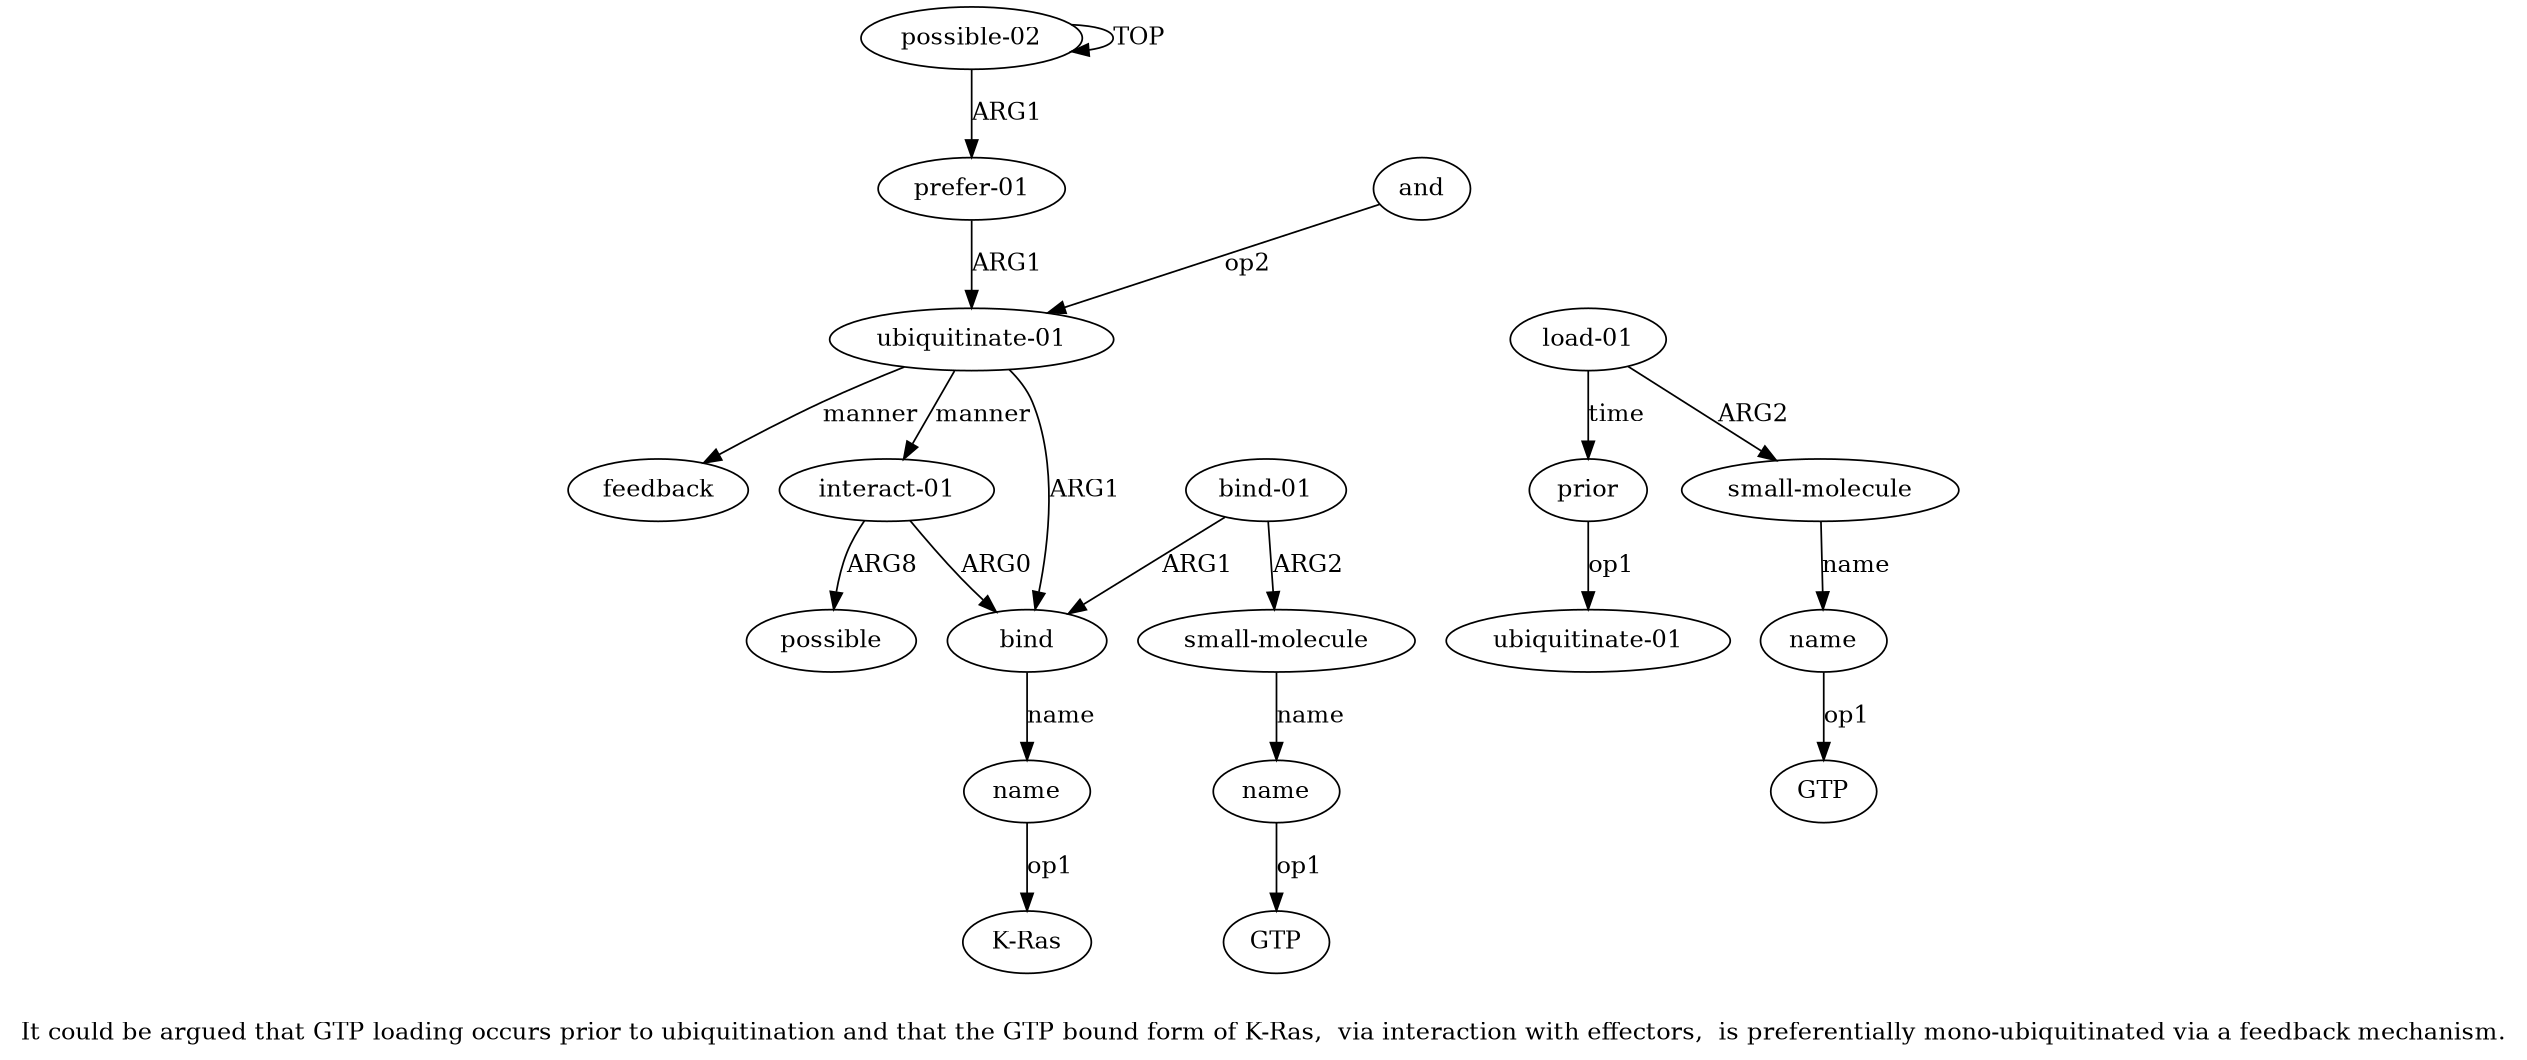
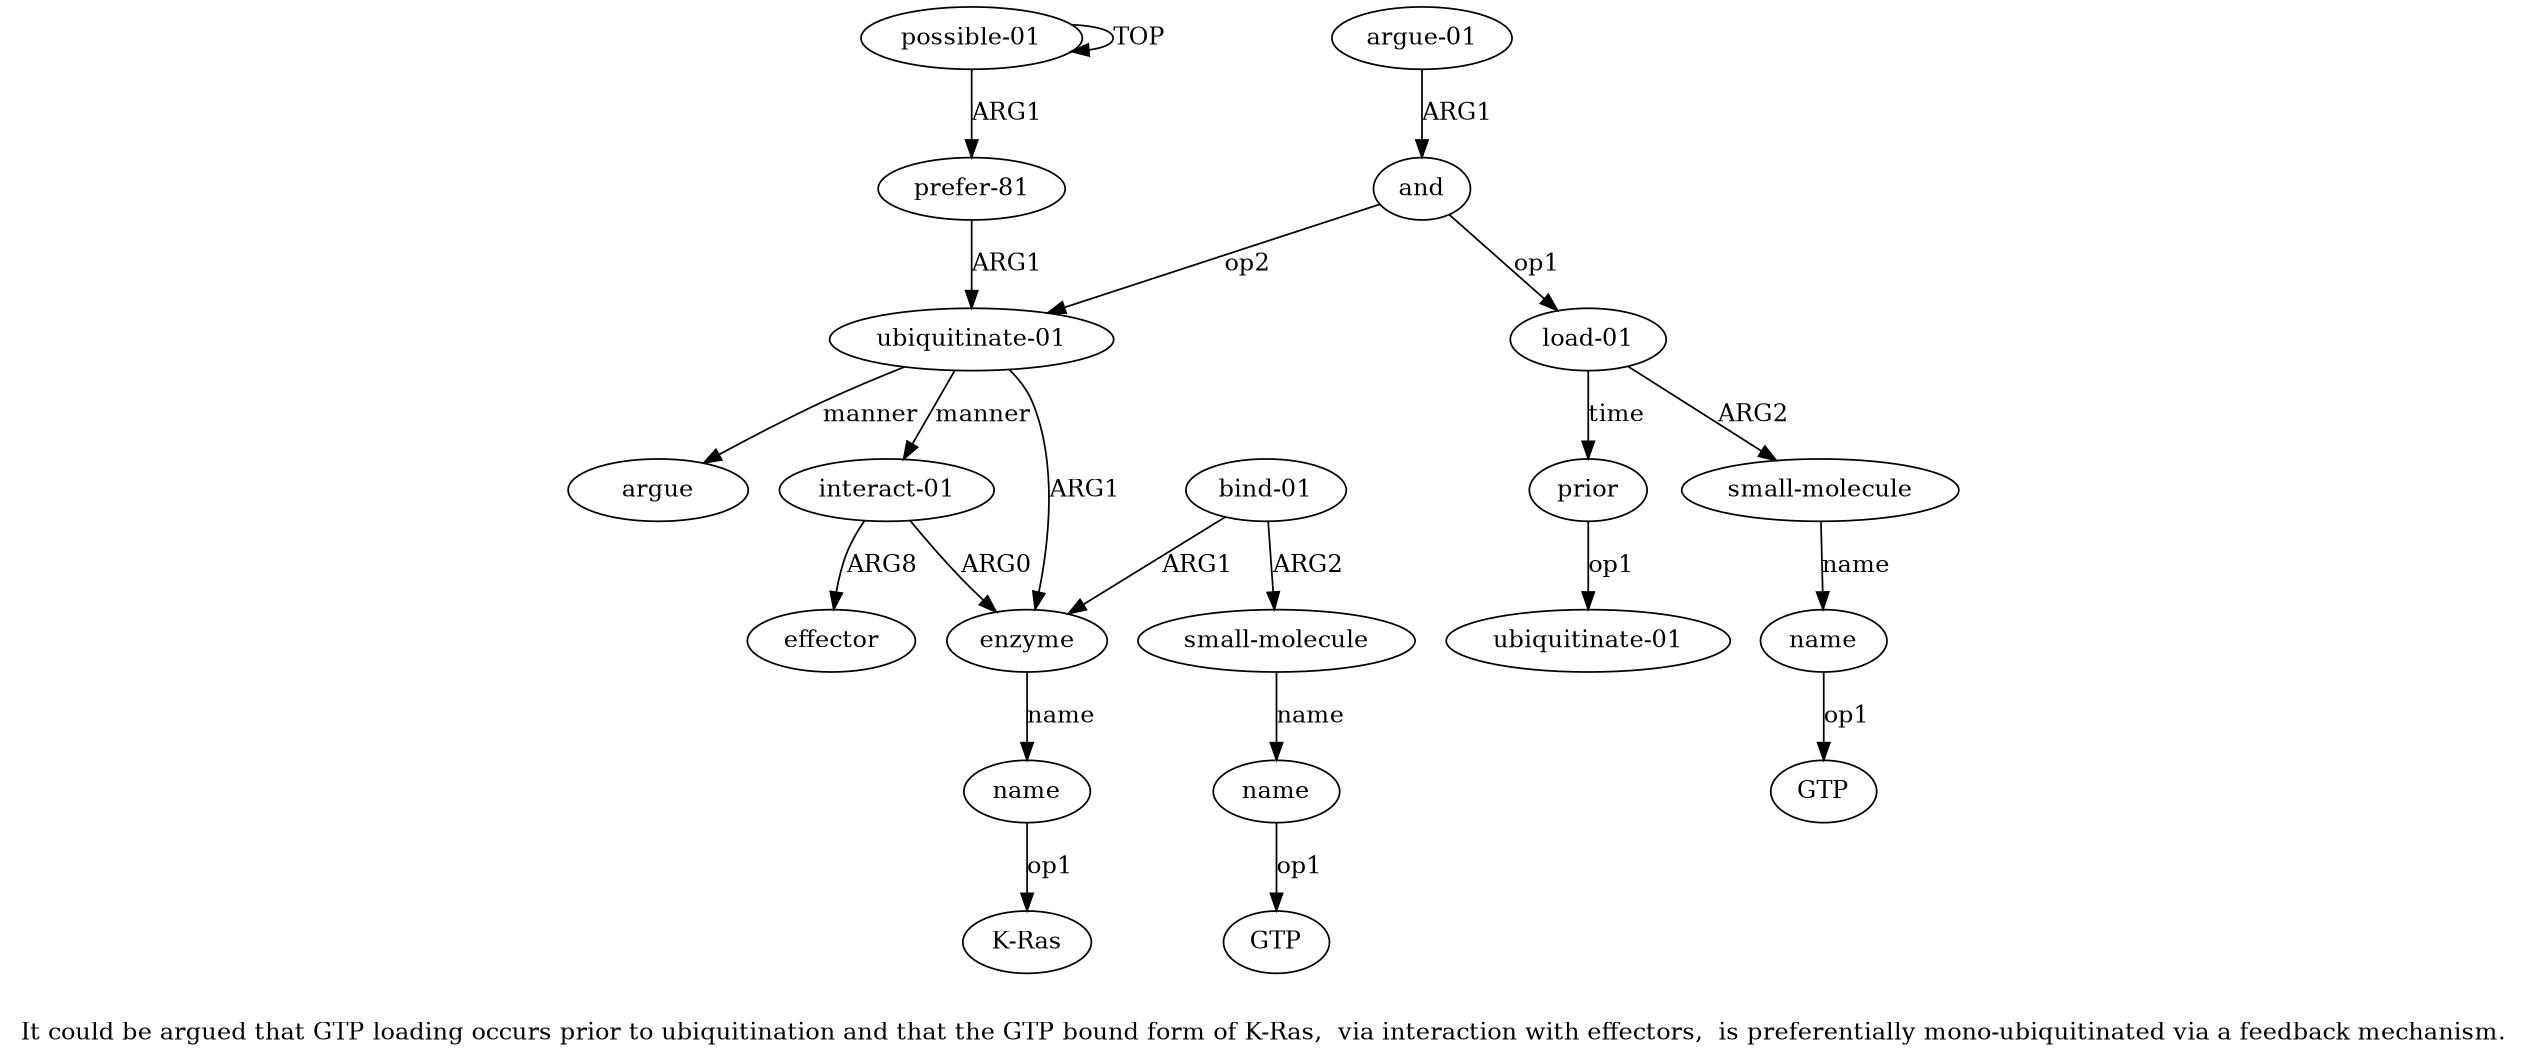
  digraph {
    label="It could be argued that GTP loading occurs prior to ubiquitination and that the GTP bound form of K-Ras,  via interaction with effectors,  is preferentially mono-ubiquitinated via a feedback mechanism."
    node [color=black gold_ind=-1 gold_label=name test_ind=-1 test_label=name]
    edge [color=black gold_label=ARG1 test_label=ARG1]
    n1 [gold_label="K-Ras" label="K-Ras" test_label="K-Ras"]
    n2 [gold_label=GTP label=GTP test_label=GTP]
    n3 [gold_ind=15 gold_label="interact-01" label="interact-01" test_ind=15 test_label="interact-01"]
-   n4 [gold_ind=16 gold_label=effector label=possible test_ind=16 test_label=effector]
-   n5 [gold_ind=9 gold_label=enzyme label=bind test_ind=9 test_label=enzyme]
+   n4 [gold_ind=16 gold_label=effector label=effector test_ind=16 test_label=effector]
+   n5 [gold_ind=9 gold_label=enzyme label=enzyme test_ind=9 test_label=enzyme]
    n6 [gold_ind=10 label=name test_ind=10]
-   n7 [gold_ind=14 gold_label="prefer-01" label="prefer-01" test_ind=14 test_label="prefer-01"]
+   n7 [gold_ind=14 gold_label="prefer-01" label="prefer-81" test_ind=14 test_label="prefer-01"]
    n8 [gold_ind=8 gold_label="ubiquitinate-01" label="ubiquitinate-01" test_ind=8 test_label="ubiquitinate-01"]
-   n9 [gold_ind=17 gold_label=feedback label=feedback test_ind=17 test_label=feedback]
+   n9 [gold_ind=17 gold_label=feedback label=argue test_ind=17 test_label=feedback]
    n10 [gold_ind=11 gold_label="bind-01" label="bind-01" test_ind=11 test_label="bind-01"]
    n11 [gold_ind=12 gold_label="small-molecule" label="small-molecule" test_ind=12 test_label="small-molecule"]
    n12 [gold_ind=13 label=name test_ind=13]
+   n13 [gold_ind=1 gold_label="argue-01" label="argue-01" test_ind=1 test_label="argue-01"]
    n14 [gold_ind=2 gold_label=and label=and test_ind=2 test_label=and]
    n15 [gold_ind=3 gold_label="load-01" label="load-01" test_ind=3 test_label="load-01"]
    n16 [gold_ind=4 gold_label="small-molecule" label="small-molecule" test_ind=4 test_label="small-molecule"]
    n17 [gold_ind=6 gold_label=prior label=prior test_ind=6 test_label=prior]
-   n18 [gold_ind=0 gold_label="possible-01" label="possible-02" test_ind=0 test_label="possible-01"]
+   n18 [gold_ind=0 gold_label="possible-01" label="possible-01" test_ind=0 test_label="possible-01"]
    n19 [gold_ind=5 label=name test_ind=5]
    n20 [gold_ind=7 gold_label="ubiquitinate-01" label="ubiquitinate-01" test_ind=7 test_label="ubiquitinate-01"]
    n21 [gold_label=GTP label=GTP test_label=GTP]
    n3 -> n4 [label=ARG8]
    n3 -> n5 [gold_label=ARG0 label=ARG0 test_label=ARG0]
    n5 -> n6 [gold_label=name label=name test_label=name]
    n6 -> n1 [gold_label=op1 label=op1 test_label=op1]
    n7 -> n8 [label=ARG1]
    n8 -> n3 [gold_label=manner label=manner test_label=manner]
    n8 -> n5 [label=ARG1]
    n8 -> n9 [gold_label=manner label=manner test_label=manner]
    n10 -> n5 [label=ARG1]
    n10 -> n11 [gold_label=ARG2 label=ARG2 test_label=ARG2]
    n11 -> n12 [gold_label=name label=name test_label=name]
    n12 -> n2 [gold_label=op1 label=op1 test_label=op1]
+   n13 -> n14 [label=ARG1]
    n14 -> n8 [gold_label=op2 label=op2 test_label=op2]
+   n14 -> n15 [gold_label=op1 label=op1 test_label=op1]
    n15 -> n16 [gold_label=ARG2 label=ARG2 test_label=ARG2]
    n15 -> n17 [gold_label=time label=time test_label=time]
    n16 -> n19 [gold_label=name label=name test_label=name]
    n17 -> n20 [gold_label=op1 label=op1 test_label=op1]
    n18 -> n7 [label=ARG1]
    n18 -> n18 [gold_label=TOP label=TOP test_label=TOP]
    n19 -> n21 [gold_label=op1 label=op1 test_label=op1]
  }
